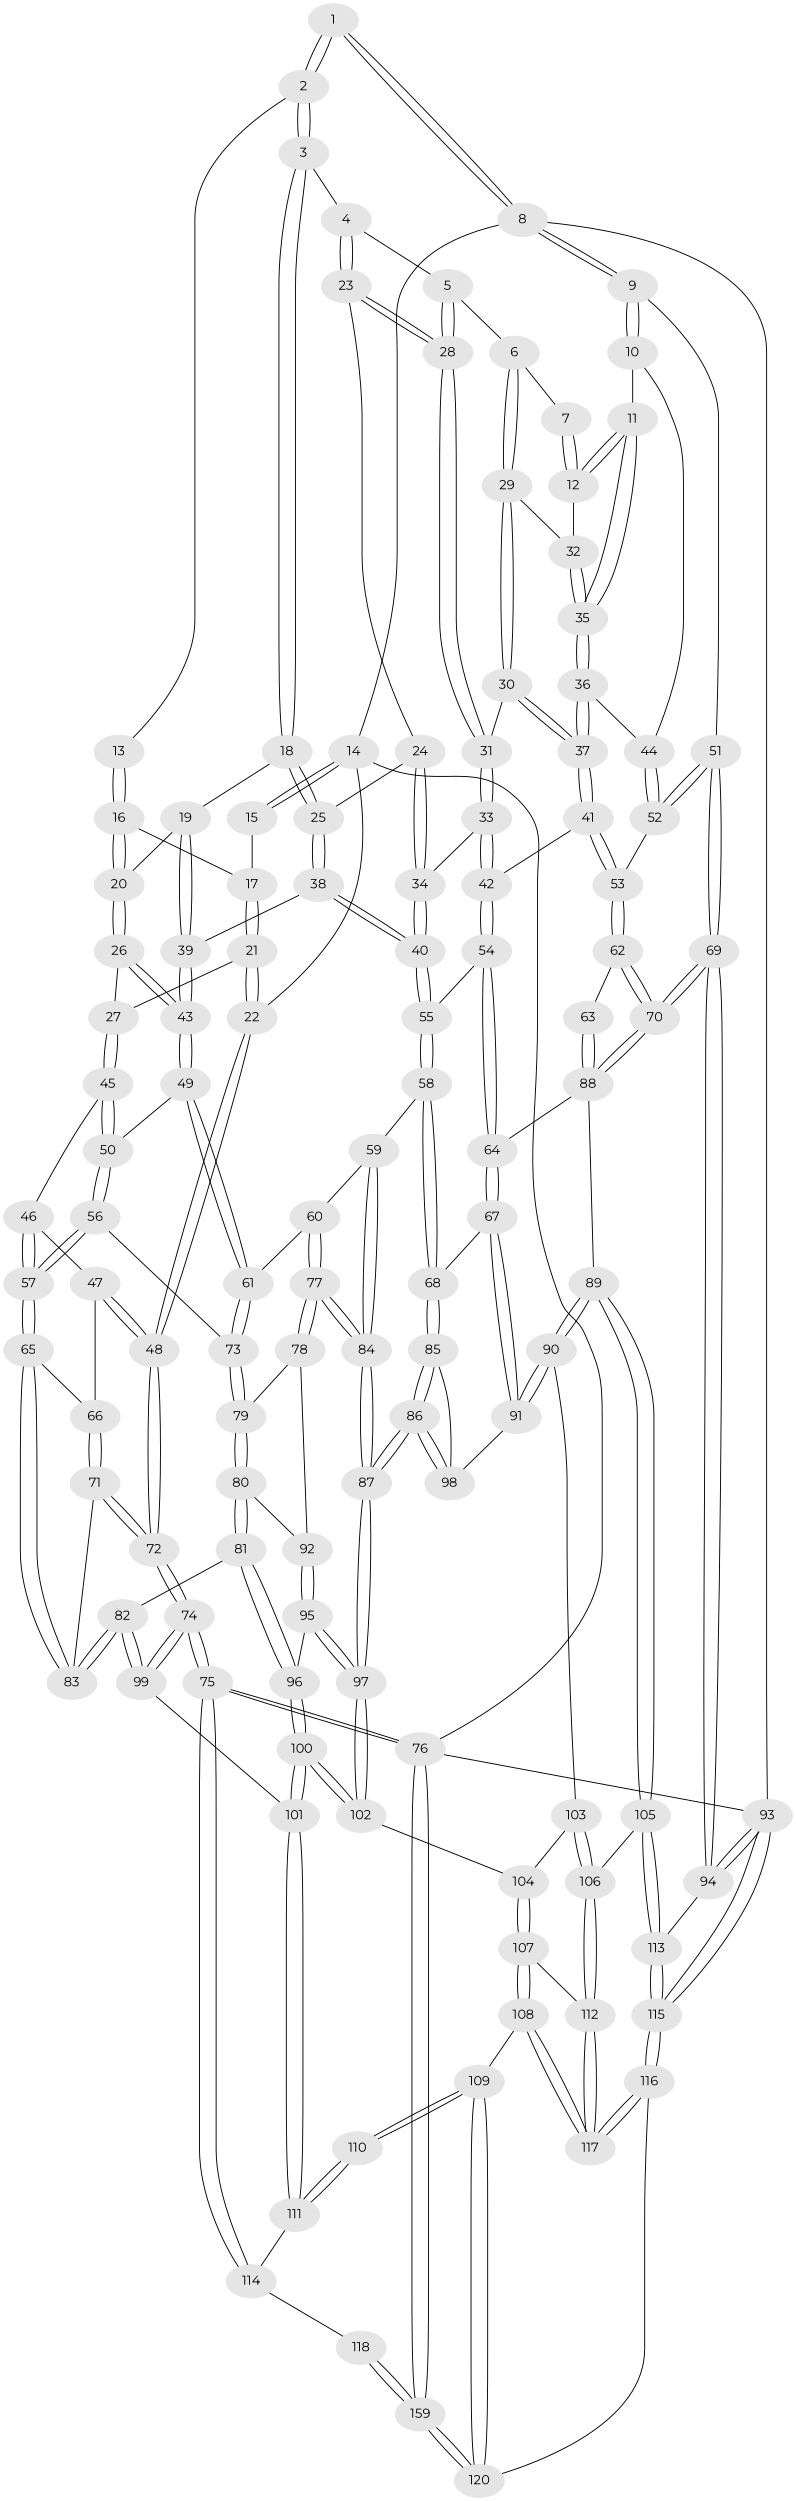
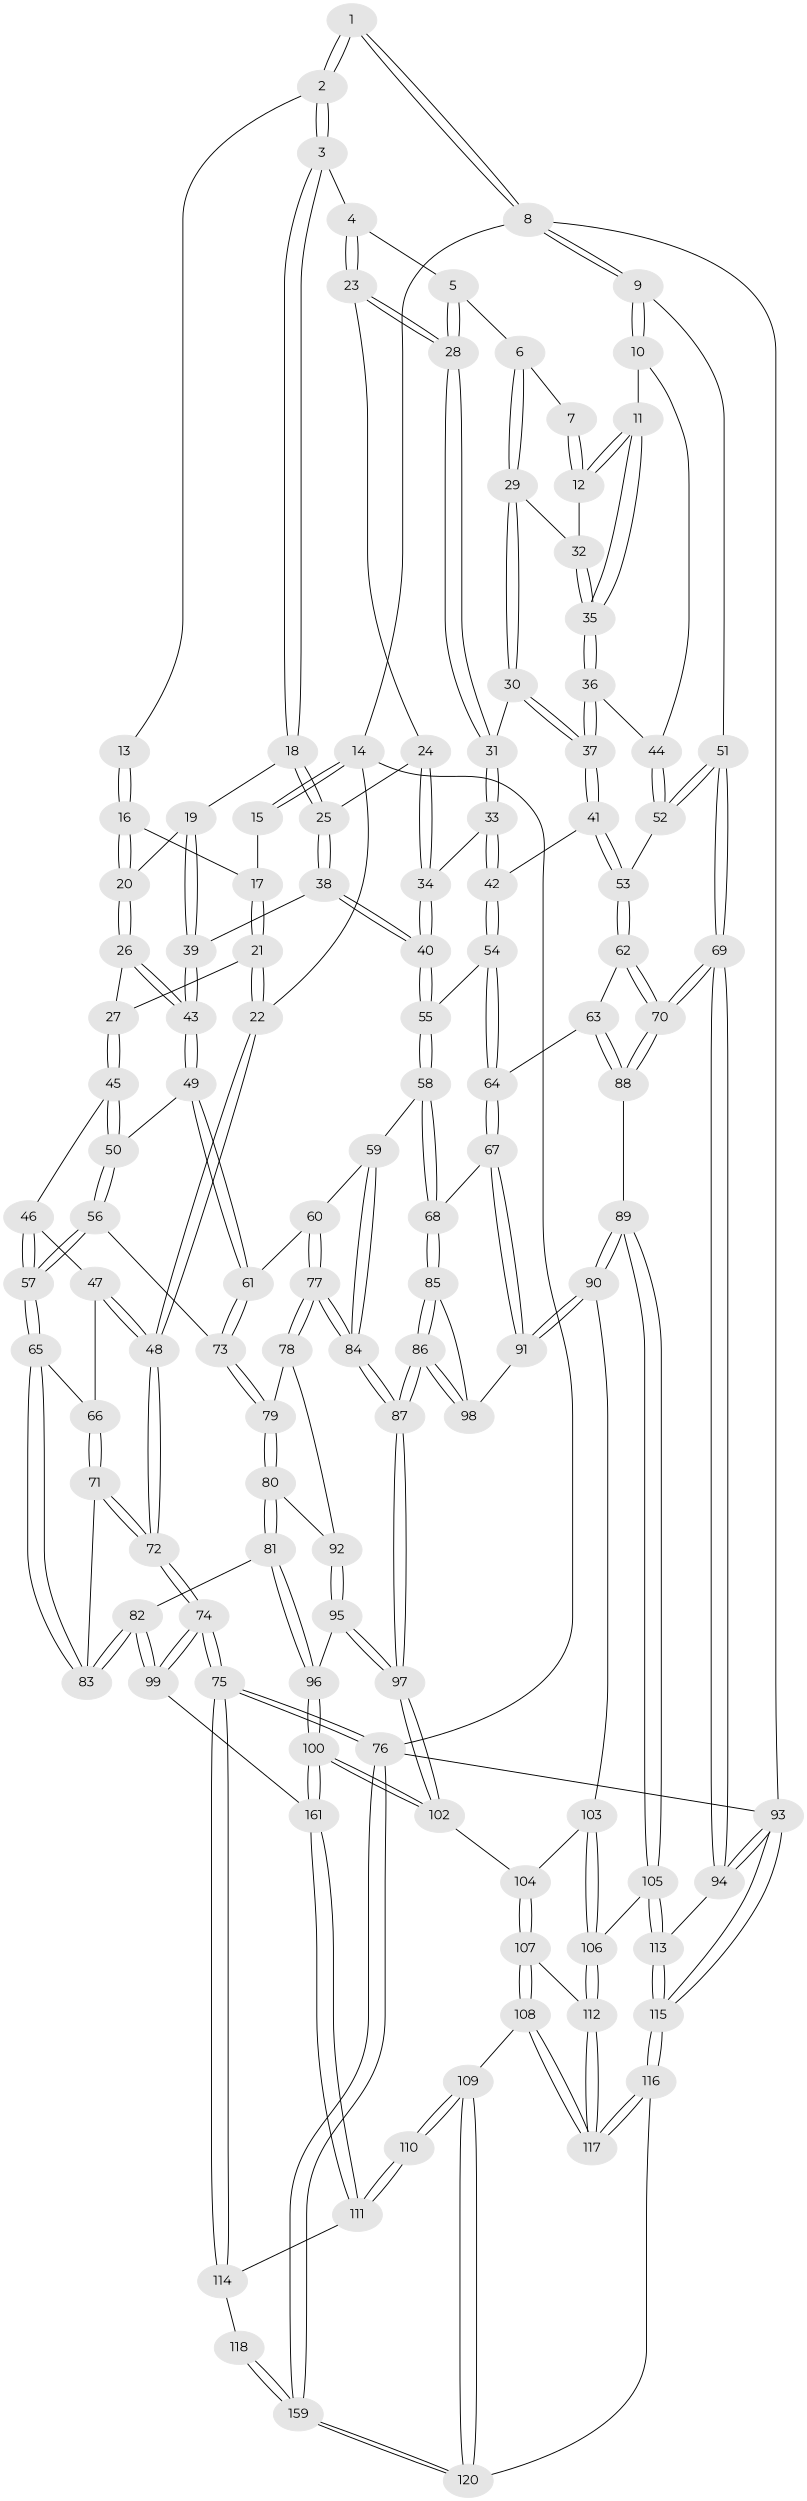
  graph {
    fontname=Montserrat
    node [color=gray90 fontname=Montserrat style=filled]
    edge [fontname=Montserrat]
    1
    2
    8
    3
    13
    9
    14
    93
    4
    18
    16
    5
    23
    19
    25
    6
    28
    24
    7
    29
    31
    12
    32
    30
    10
    51
    15
    22
    76
    94
    115
    11
    44
    52
    69
    35
    36
    17
    20
    48
    n41 [label=159]
    21
    26
    27
    39
    38
    43
    45
    72
    34
    40
    49
    46
    50
    33
    37
    41
    42
    54
    55
    53
    58
    62
    64
    61
    47
    57
    56
    66
    65
    71
    74
    73
    70
    63
    67
    59
    68
    79
    83
    60
    84
    85
    77
    87
    78
    88
    89
    91
    98
    86
    113
    75
    99
    80
    114
-   101
+   101 [label=161]
    118
    120
    92
    95
    81
    82
    96
    100
    97
    102
    90
    105
    103
    106
    104
    116
    111
    107
    112
    108
    117
    109
    110
    1 -- 2
    1 -- 2
    1 -- 8
    1 -- 8
    2 -- 3
    2 -- 3
    2 -- 13
    8 -- 9
    8 -- 9
    8 -- 14
    8 -- 93
    3 -- 4
    3 -- 18
    3 -- 18
    13 -- 16
    13 -- 16
    9 -- 10
    9 -- 10
    9 -- 51
    14 -- 15
    14 -- 15
    14 -- 22
    14 -- 76
    93 -- 94
    93 -- 94
    93 -- 115
    93 -- 115
    4 -- 5
    4 -- 23
    4 -- 23
    18 -- 19
    18 -- 25
    18 -- 25
    16 -- 17
    16 -- 20
    16 -- 20
    5 -- 6
    5 -- 28
    5 -- 28
    23 -- 28
    23 -- 28
    23 -- 24
    19 -- 20
    19 -- 39
    19 -- 39
    25 -- 38
    25 -- 38
    6 -- 7
    6 -- 29
    6 -- 29
    28 -- 31
    28 -- 31
    24 -- 25
    24 -- 34
    24 -- 34
    7 -- 12
    7 -- 12
    29 -- 32
    29 -- 30
    29 -- 30
    31 -- 33
    31 -- 33
    12 -- 32
    32 -- 35
    32 -- 35
    30 -- 31
    30 -- 37
    30 -- 37
    10 -- 11
    10 -- 44
    51 -- 52
    51 -- 52
    51 -- 69
    51 -- 69
    15 -- 17
    22 -- 48
    22 -- 48
    76 -- 93
    76 -- n41
    76 -- n41
    94 -- 113
    115 -- 116
    115 -- 116
    11 -- 12
    11 -- 12
    11 -- 35
    11 -- 35
    44 -- 52
    44 -- 52
    52 -- 53
    69 -- 94
    69 -- 94
    69 -- 70
    69 -- 70
    35 -- 36
    35 -- 36
    36 -- 44
    36 -- 37
    36 -- 37
    17 -- 21
    17 -- 21
    20 -- 26
    20 -- 26
    48 -- 72
    48 -- 72
    n41 -- 120
    n41 -- 120
    21 -- 22
    21 -- 22
    21 -- 27
    26 -- 27
    26 -- 43
    26 -- 43
    27 -- 45
    27 -- 45
    39 -- 43
    39 -- 43
    38 -- 39
    38 -- 40
    38 -- 40
    43 -- 49
    43 -- 49
    45 -- 46
    45 -- 50
    45 -- 50
    72 -- 74
    72 -- 74
    34 -- 40
    34 -- 40
    40 -- 55
    40 -- 55
    49 -- 50
    49 -- 61
    49 -- 61
    46 -- 47
    46 -- 57
    46 -- 57
    50 -- 56
    50 -- 56
    33 -- 34
    33 -- 42
    33 -- 42
    37 -- 41
    37 -- 41
    41 -- 42
    41 -- 53
    41 -- 53
    42 -- 54
    42 -- 54
    54 -- 55
    54 -- 64
    54 -- 64
    55 -- 58
    55 -- 58
    53 -- 62
    53 -- 62
    58 -- 59
    58 -- 68
    58 -- 68
    62 -- 70
    62 -- 70
    62 -- 63
    64 -- 67
    64 -- 67
    61 -- 73
    61 -- 73
    47 -- 48
    47 -- 48
    47 -- 66
    57 -- 65
    57 -- 65
    56 -- 57
    56 -- 57
    56 -- 73
    66 -- 71
    66 -- 71
    65 -- 66
    65 -- 83
    65 -- 83
    71 -- 72
    71 -- 72
    71 -- 83
    74 -- 75
    74 -- 75
    74 -- 99
    74 -- 99
    73 -- 79
    73 -- 79
    70 -- 88
    70 -- 88
-   88 -- 64
+   63 -- 64
    63 -- 88
    63 -- 88
    67 -- 68
    67 -- 91
    67 -- 91
    59 -- 60
    59 -- 84
    59 -- 84
    68 -- 85
    68 -- 85
    79 -- 80
    79 -- 80
    60 -- 61
    60 -- 77
    60 -- 77
    84 -- 87
    84 -- 87
    85 -- 98
    85 -- 86
    85 -- 86
    77 -- 84
    77 -- 84
    77 -- 78
    77 -- 78
    87 -- 97
    87 -- 97
    78 -- 79
    78 -- 92
    88 -- 89
    89 -- 90
    89 -- 90
    89 -- 105
    89 -- 105
    91 -- 98
    86 -- 87
    86 -- 87
    86 -- 98
    86 -- 98
    113 -- 115
    113 -- 115
    75 -- 76
    75 -- 76
    75 -- 114
    75 -- 114
    99 -- 101
    80 -- 92
    80 -- 81
    80 -- 81
    114 -- 118
    101 -- 111
    101 -- 111
    118 -- n41
    118 -- n41
    92 -- 95
    92 -- 95
    95 -- 96
    95 -- 97
    95 -- 97
    81 -- 82
    81 -- 96
    81 -- 96
    82 -- 83
    82 -- 83
    82 -- 99
    82 -- 99
    96 -- 100
    96 -- 100
    100 -- 101
    100 -- 101
    100 -- 102
    100 -- 102
    97 -- 102
    97 -- 102
    102 -- 104
    90 -- 91
    90 -- 91
    90 -- 103
    105 -- 113
    105 -- 113
    105 -- 106
    103 -- 106
    103 -- 106
    103 -- 104
    106 -- 112
    106 -- 112
    104 -- 107
    104 -- 107
    116 -- 120
    116 -- 117
    116 -- 117
    111 -- 114
    107 -- 112
    107 -- 108
    107 -- 108
    112 -- 117
    112 -- 117
    108 -- 117
    108 -- 117
    108 -- 109
    109 -- 120
    109 -- 120
    109 -- 110
    109 -- 110
    110 -- 111
    110 -- 111
  }
